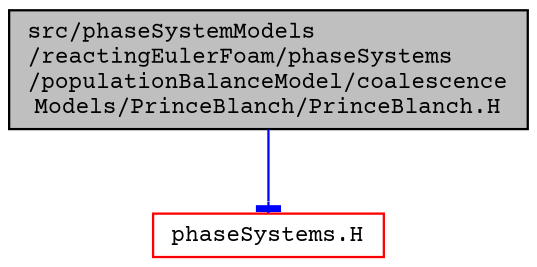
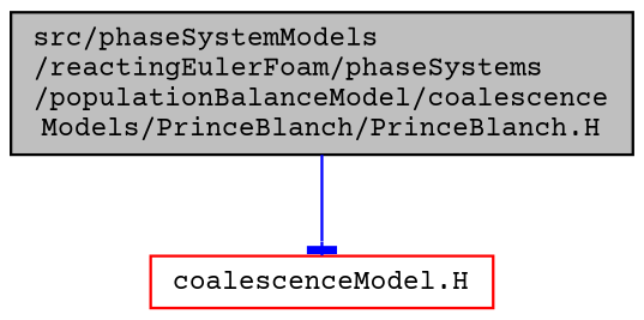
  digraph {
    fontname="Courier Prime"
    node [fontname="Courier Prime" fontsize=10 shape=record]
    n1 [color=black fillcolor=grey75 fontcolor=black height=0.2 label="src/phaseSystemModels\l/reactingEulerFoam/phaseSystems\l/populationBalanceModel/coalescence\lModels/PrinceBlanch/PrinceBlanch.H" style=filled width=0.4]
-   n2 [color=red height=0.2 label="phaseSystems.H" width=0.4]
+   n2 [color=red height=0.2 label="coalescenceModel.H" width=0.4]
    n1 -> n2 [color=blue fontname="Courier Prime" fontsize=10 labelfontname=Helvetica labelfontsize=10 style=solid arrowhead=tee]
  }
